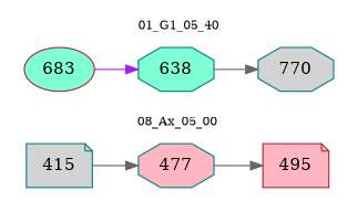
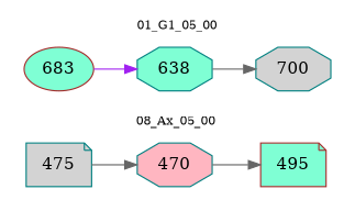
  digraph {
    rankdir=LR
    node [color=teal fillcolor=lightgrey shape=octagon style=filled]
    edge [color=gray40]
-   n1 [label=415 shape=note]
-   n2 [fillcolor=lightpink label=477]
-   n3 [color=brown fillcolor=lightpink label=495 shape=note]
+   n1 [label=475 shape=note]
+   n2 [fillcolor=lightpink label=470]
+   n3 [color=brown fillcolor=aquamarine label=495 shape=note]
    n4 [color=brown fillcolor=aquamarine label=683 shape=ellipse]
    n5 [fillcolor=aquamarine label=638]
-   n6 [label=770]
+   n6 [label=700]
    subgraph cluster_1 {
      color=white
      fontsize=10
      label="08_Ax_05_00"
      n1
      n2
      n3
    }
    subgraph cluster_2 {
      color=white
      fontsize=10
-     label="01_G1_05_40"
+     label="01_G1_05_00"
      n4
      n5
      n6
    }
    n1 -> n2
    n2 -> n3
    n4 -> n5 [color=purple]
    n5 -> n6
  }
